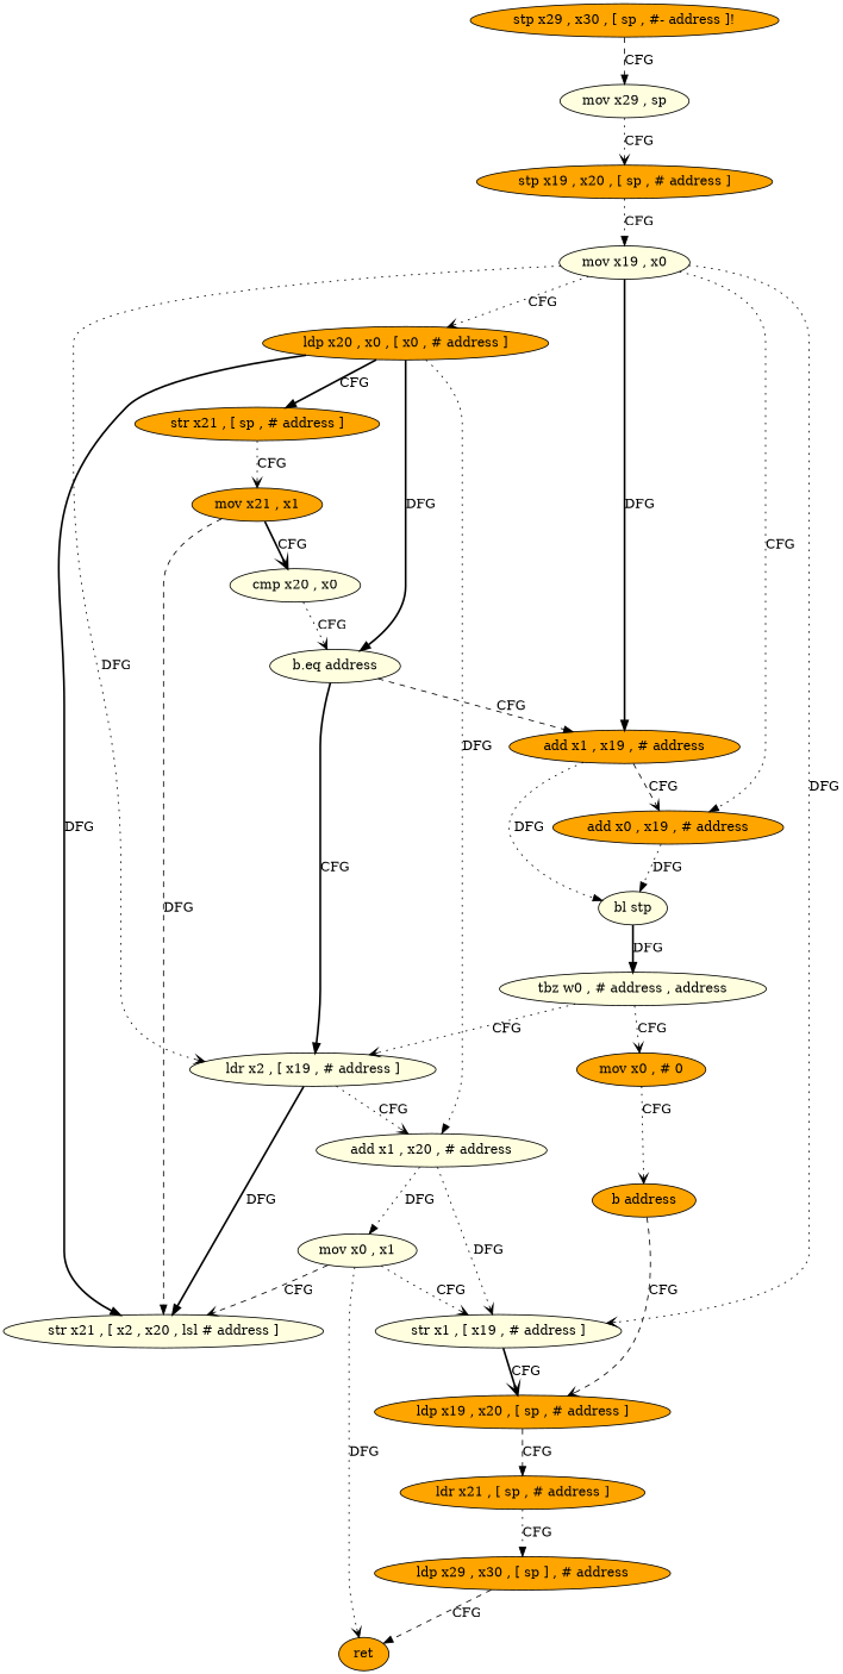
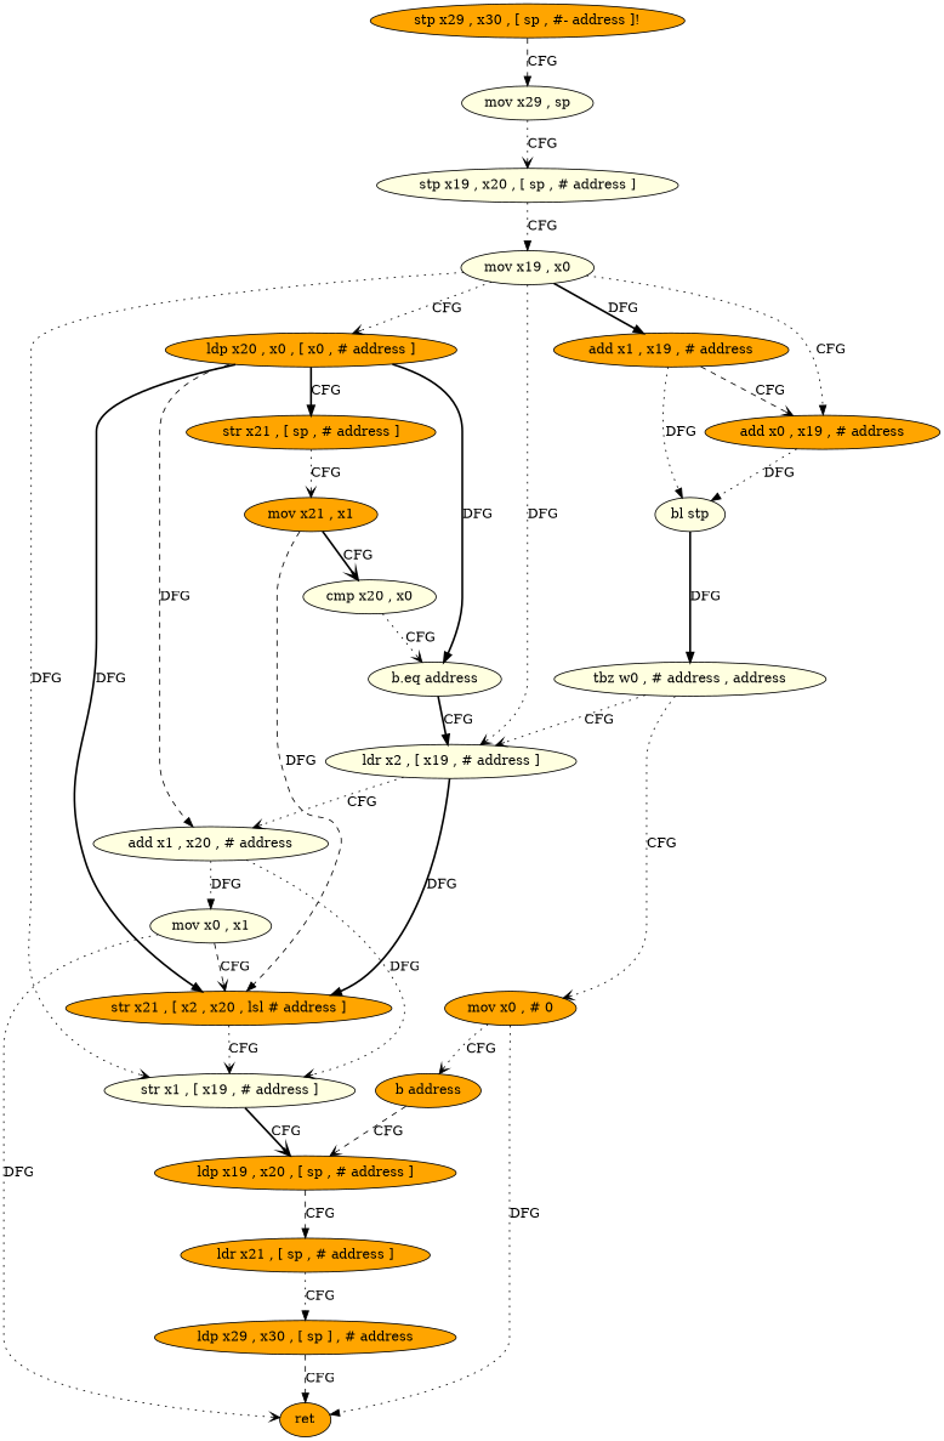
  digraph {
    node [fillcolor=orange style=filled]
    edge [arrowhead=normal style=dotted]
    n1 [label="stp x29 , x30 , [ sp , #- address ]!"]
    n2 [fillcolor=lightyellow label="mov x29 , sp"]
-   n3 [label="stp x19 , x20 , [ sp , # address ]"]
+   n3 [fillcolor=lightyellow label="stp x19 , x20 , [ sp , # address ]"]
    n4 [fillcolor=lightyellow label="mov x19 , x0"]
    n5 [label="ldp x20 , x0 , [ x0 , # address ]"]
    n6 [label="add x1 , x19 , # address"]
    n7 [fillcolor=lightyellow label="ldr x2 , [ x19 , # address ]"]
    n8 [label="add x0 , x19 , # address"]
    n9 [fillcolor=lightyellow label="str x1 , [ x19 , # address ]"]
    n10 [label="str x21 , [ sp , # address ]"]
    n11 [fillcolor=lightyellow label="b.eq address"]
    n12 [fillcolor=lightyellow label="add x1 , x20 , # address"]
-   n13 [fillcolor=lightyellow label="str x21 , [ x2 , x20 , lsl # address ]"]
+   n13 [label="str x21 , [ x2 , x20 , lsl # address ]"]
    n14 [fillcolor=lightyellow label="bl stp"]
    n15 [label="ldp x19 , x20 , [ sp , # address ]"]
    n16 [label="mov x21 , x1"]
    n17 [fillcolor=lightyellow label="mov x0 , x1"]
    n18 [fillcolor=lightyellow label="cmp x20 , x0"]
    n19 [fillcolor=lightyellow label="tbz w0 , # address , address"]
    n20 [label="mov x0 , # 0"]
    n21 [label="b address"]
    n22 [label=ret]
    n23 [label="ldr x21 , [ sp , # address ]"]
    n24 [label="ldp x29 , x30 , [ sp ] , # address"]
    n1 -> n2 [label=CFG style=dashed]
    n2 -> n3 [arrowhead=vee label=CFG]
    n3 -> n4 [label=CFG]
    n4 -> n5 [arrowhead=vee label=CFG]
    n4 -> n6 [label=DFG style=bold]
    n4 -> n7 [arrowhead=vee label=DFG]
    n4 -> n8 [label=CFG]
    n4 -> n9 [arrowhead=vee label=DFG]
    n5 -> n10 [label=CFG style=bold]
    n5 -> n11 [label=DFG style=bold]
-   n5 -> n12 [label=DFG]
+   n5 -> n12 [label=DFG style=dashed]
    n5 -> n13 [label=DFG style=bold]
    n6 -> n8 [arrowhead=vee label=CFG style=dashed]
    n6 -> n14 [label=DFG]
    n7 -> n12 [arrowhead=vee label=CFG]
    n7 -> n13 [label=DFG style=bold]
    n8 -> n14 [label=DFG]
    n9 -> n15 [arrowhead=vee label=CFG style=bold]
    n10 -> n16 [arrowhead=vee label=CFG]
-   n11 -> n6 [label=CFG style=dashed]
    n11 -> n7 [label=CFG style=bold]
    n12 -> n9 [arrowhead=vee label=DFG]
    n12 -> n17 [label=DFG]
-   n17 -> n9 [arrowhead=vee label=CFG]
+   n13 -> n9 [arrowhead=vee label=CFG]
    n14 -> n19 [label=DFG style=bold]
    n15 -> n23 [label=CFG style=dashed]
    n16 -> n13 [label=DFG style=dashed]
    n16 -> n18 [arrowhead=vee label=CFG style=bold]
    n17 -> n13 [arrowhead=vee label=CFG style=dashed]
    n17 -> n22 [arrowhead=vee label=DFG]
    n18 -> n11 [arrowhead=vee label=CFG]
    n19 -> n7 [arrowhead=vee label=CFG]
    n19 -> n20 [arrowhead=vee label=CFG]
    n20 -> n21 [arrowhead=vee label=CFG]
+   n20 -> n22 [label=DFG]
    n21 -> n15 [arrowhead=vee label=CFG style=dashed]
    n23 -> n24 [label=CFG]
    n24 -> n22 [label=CFG style=dashed]
  }
